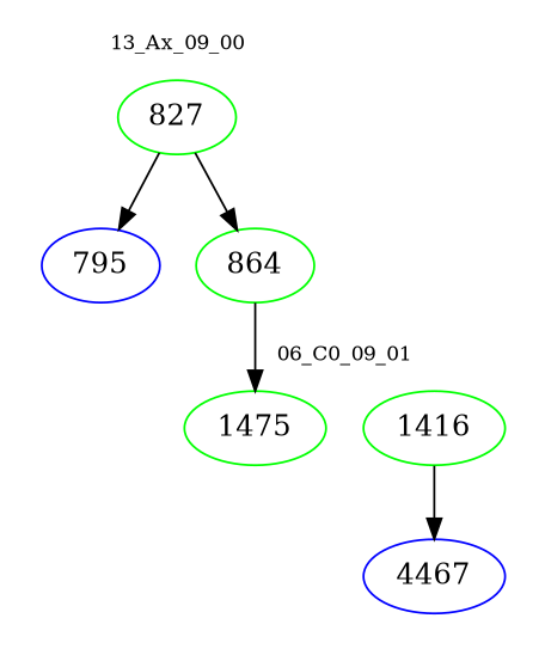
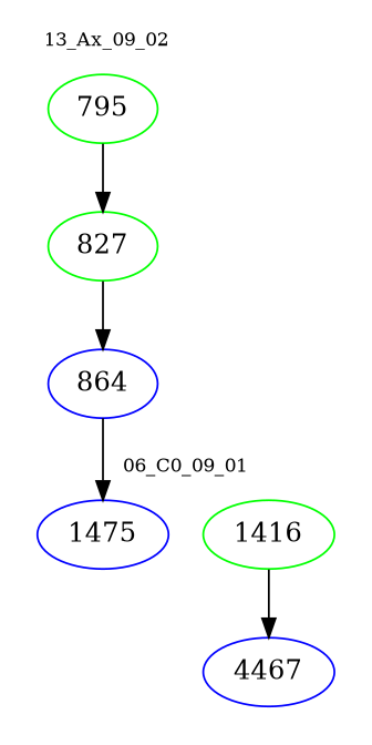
  digraph {
    node [color=green]
    edge [color=black]
    n1 [label=827]
-   n2 [color=blue label=795]
-   n3 [label=864]
+   n2 [label=795]
+   n3 [color=blue label=864]
    n4 [label=1416]
    n5 [color=blue label=4467]
-   n6 [label=1475]
+   n6 [color=blue label=1475]
    subgraph cluster_1 {
      color=white
      fontsize=10
-     label="13_Ax_09_00"
+     label="13_Ax_09_02"
      n1
      n2
      n3
    }
    subgraph cluster_2 {
      color=white
      fontsize=10
      label="06_C0_09_01"
      n4
      n5
      n6
    }
-   n1 -> n2
+   n2 -> n1
    n1 -> n3
    n3 -> n6
    n4 -> n5
  }
